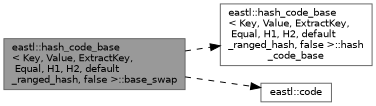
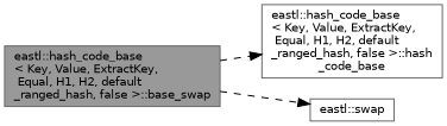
  digraph {
    rankdir=LR
    node [color=grey40 fillcolor=white fontname=Helvetica fontsize=10 shape=box style=filled]
    edge [color=black fontname=Helvetica fontsize=10 labelfontname=Helvetica labelfontsize=10 style=dashed]
    n1 [color=gray40 fillcolor=grey60 fontcolor=black height=0.2 label="eastl::hash_code_base\l\< Key, Value, ExtractKey,\l Equal, H1, H2, default\l_ranged_hash, false \>::base_swap" width=0.4]
    n2 [height=0.2 label="eastl::hash_code_base\l\< Key, Value, ExtractKey,\l Equal, H1, H2, default\l_ranged_hash, false \>::hash\l_code_base" width=0.4]
-   n3 [height=0.2 label="eastl::code" width=0.4]
+   n3 [height=0.2 label="eastl::swap" width=0.4]
    n1 -> n2
    n1 -> n3
  }
